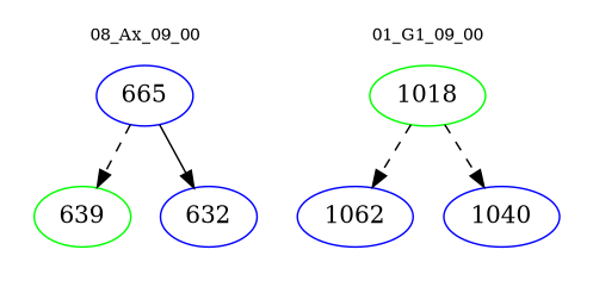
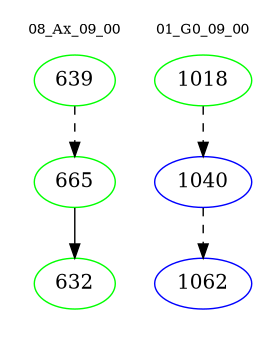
  digraph {
    node [color=green]
    edge [color=black style=dashed]
    n1 [label=639]
-   n2 [color=blue label=632]
-   n3 [color=blue label=665]
+   n2 [label=632]
+   n3 [label=665]
    n4 [label=1018]
    n5 [color=blue label=1062]
    n6 [color=blue label=1040]
    subgraph cluster_1 {
      color=white
      fontsize=10
      label="08_Ax_09_00"
      n1
      n2
      n3
    }
    subgraph cluster_2 {
      color=white
      fontsize=10
-     label="01_G1_09_00"
+     label="01_G0_09_00"
      n4
      n5
      n6
    }
-   n3 -> n1
+   n1 -> n3
    n3 -> n2 [style=solid]
-   n4 -> n5
+   n6 -> n5
    n4 -> n6
  }
